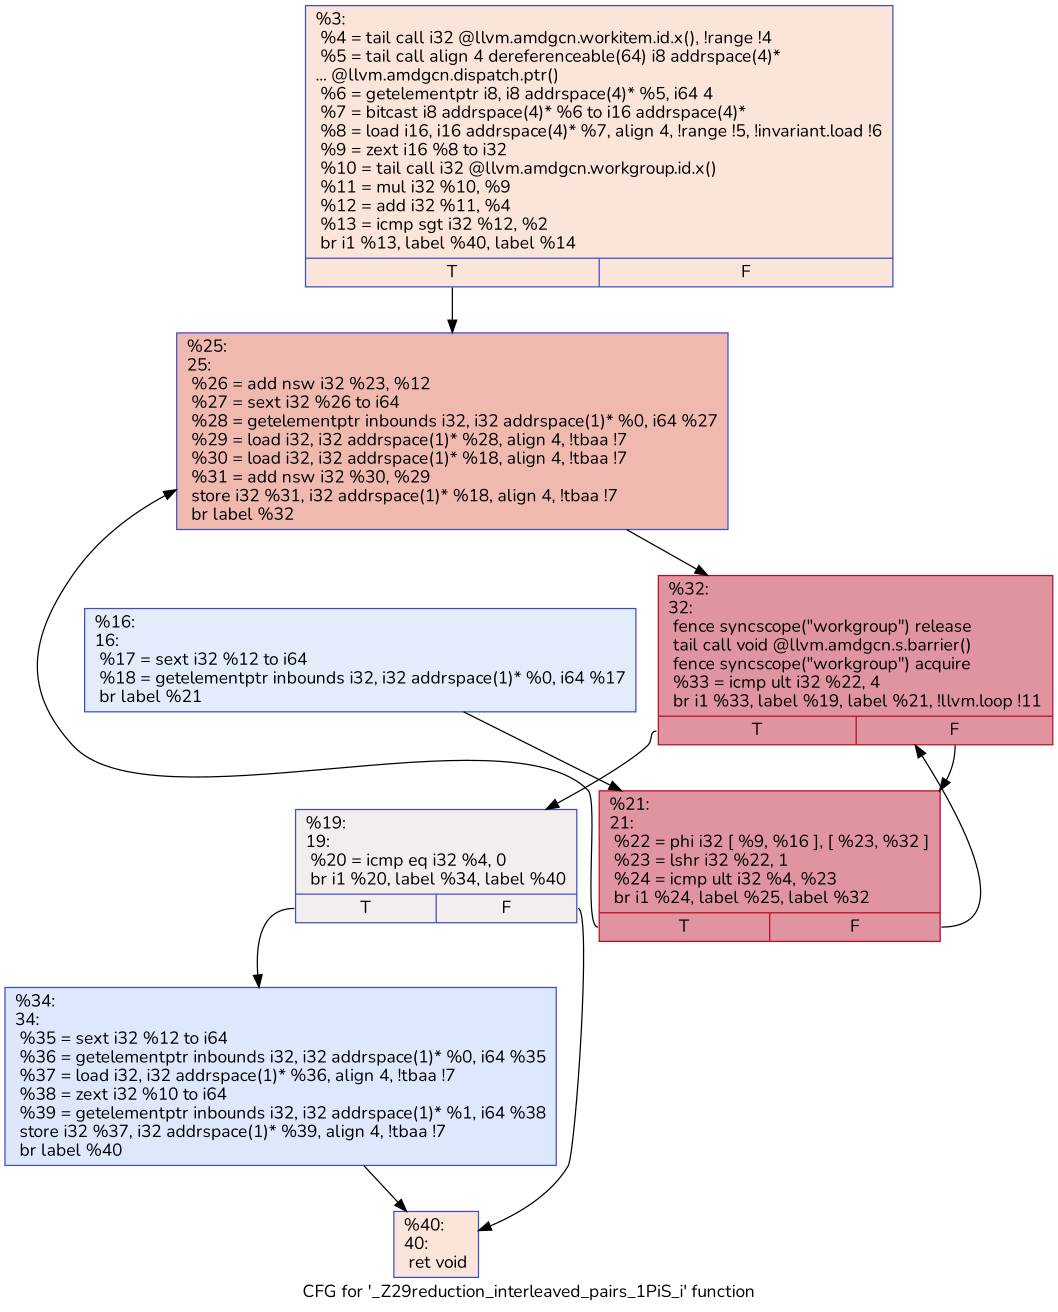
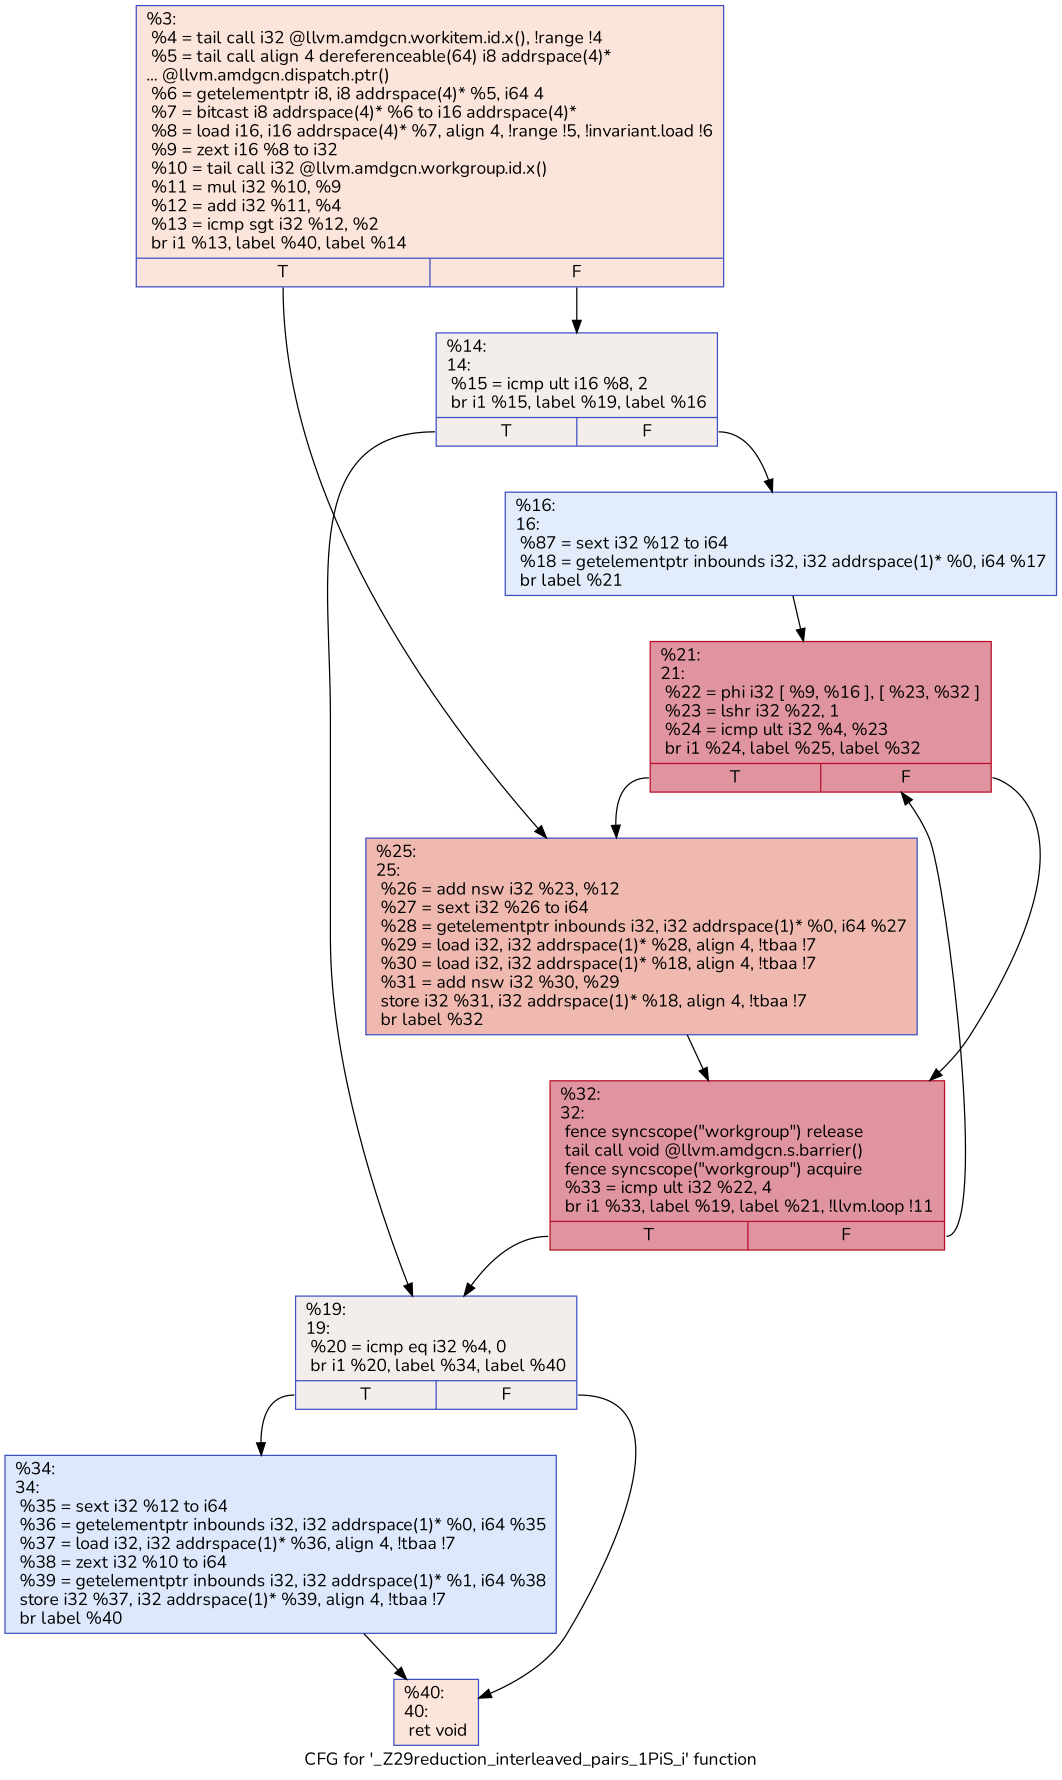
  digraph {
    fontname=Nunito
    label="CFG for '_Z29reduction_interleaved_pairs_1PiS_i' function"
    node [color="#3d50c3ff" fillcolor="#f5c1a970" fontname=Nunito shape=record style=filled]
    edge [fontname=Nunito tailport=s0]
    n1 [label="{%3:\l  %4 = tail call i32 @llvm.amdgcn.workitem.id.x(), !range !4\l  %5 = tail call align 4 dereferenceable(64) i8 addrspace(4)*\l... @llvm.amdgcn.dispatch.ptr()\l  %6 = getelementptr i8, i8 addrspace(4)* %5, i64 4\l  %7 = bitcast i8 addrspace(4)* %6 to i16 addrspace(4)*\l  %8 = load i16, i16 addrspace(4)* %7, align 4, !range !5, !invariant.load !6\l  %9 = zext i16 %8 to i32\l  %10 = tail call i32 @llvm.amdgcn.workgroup.id.x()\l  %11 = mul i32 %10, %9\l  %12 = add i32 %11, %4\l  %13 = icmp sgt i32 %12, %2\l  br i1 %13, label %40, label %14\l|{<s0>T|<s1>F}}"]
+   n2 [fillcolor="#e3d9d370" label="{%14:\l14:                                               \l  %15 = icmp ult i16 %8, 2\l  br i1 %15, label %19, label %16\l|{<s0>T|<s1>F}}"]
    n3 [fillcolor="#de614d70" label="{%25:\l25:                                               \l  %26 = add nsw i32 %23, %12\l  %27 = sext i32 %26 to i64\l  %28 = getelementptr inbounds i32, i32 addrspace(1)* %0, i64 %27\l  %29 = load i32, i32 addrspace(1)* %28, align 4, !tbaa !7\l  %30 = load i32, i32 addrspace(1)* %18, align 4, !tbaa !7\l  %31 = add nsw i32 %30, %29\l  store i32 %31, i32 addrspace(1)* %18, align 4, !tbaa !7\l  br label %32\l}"]
    n4 [label="{%40:\l40:                                               \l  ret void\l}"]
    n5 [fillcolor="#e3d9d370" label="{%19:\l19:                                               \l  %20 = icmp eq i32 %4, 0\l  br i1 %20, label %34, label %40\l|{<s0>T|<s1>F}}"]
-   n6 [fillcolor="#bfd3f670" label="{%16:\l16:                                               \l  %17 = sext i32 %12 to i64\l  %18 = getelementptr inbounds i32, i32 addrspace(1)* %0, i64 %17\l  br label %21\l}"]
+   n6 [fillcolor="#bfd3f670" label="{%16:\l16:                                               \l  %87 = sext i32 %12 to i64\l  %18 = getelementptr inbounds i32, i32 addrspace(1)* %0, i64 %17\l  br label %21\l}"]
    n7 [fillcolor="#b2ccfb70" label="{%34:\l34:                                               \l  %35 = sext i32 %12 to i64\l  %36 = getelementptr inbounds i32, i32 addrspace(1)* %0, i64 %35\l  %37 = load i32, i32 addrspace(1)* %36, align 4, !tbaa !7\l  %38 = zext i32 %10 to i64\l  %39 = getelementptr inbounds i32, i32 addrspace(1)* %1, i64 %38\l  store i32 %37, i32 addrspace(1)* %39, align 4, !tbaa !7\l  br label %40\l}"]
    n8 [color="#b70d28ff" fillcolor="#b70d2870" label="{%21:\l21:                                               \l  %22 = phi i32 [ %9, %16 ], [ %23, %32 ]\l  %23 = lshr i32 %22, 1\l  %24 = icmp ult i32 %4, %23\l  br i1 %24, label %25, label %32\l|{<s0>T|<s1>F}}"]
    n9 [color="#b70d28ff" fillcolor="#b70d2870" label="{%32:\l32:                                               \l  fence syncscope(\"workgroup\") release\l  tail call void @llvm.amdgcn.s.barrier()\l  fence syncscope(\"workgroup\") acquire\l  %33 = icmp ult i32 %22, 4\l  br i1 %33, label %19, label %21, !llvm.loop !11\l|{<s0>T|<s1>F}}"]
+   n1 -> n2 [tailport=s1]
    n1 -> n3
+   n2 -> n5
+   n2 -> n6 [tailport=s1]
    n3 -> n9
    n5 -> n4 [tailport=s1]
    n5 -> n7
    n6 -> n8
    n7 -> n4
    n8 -> n3
    n8 -> n9 [tailport=s1]
    n9 -> n5
    n9 -> n8 [tailport=s1]
  }
